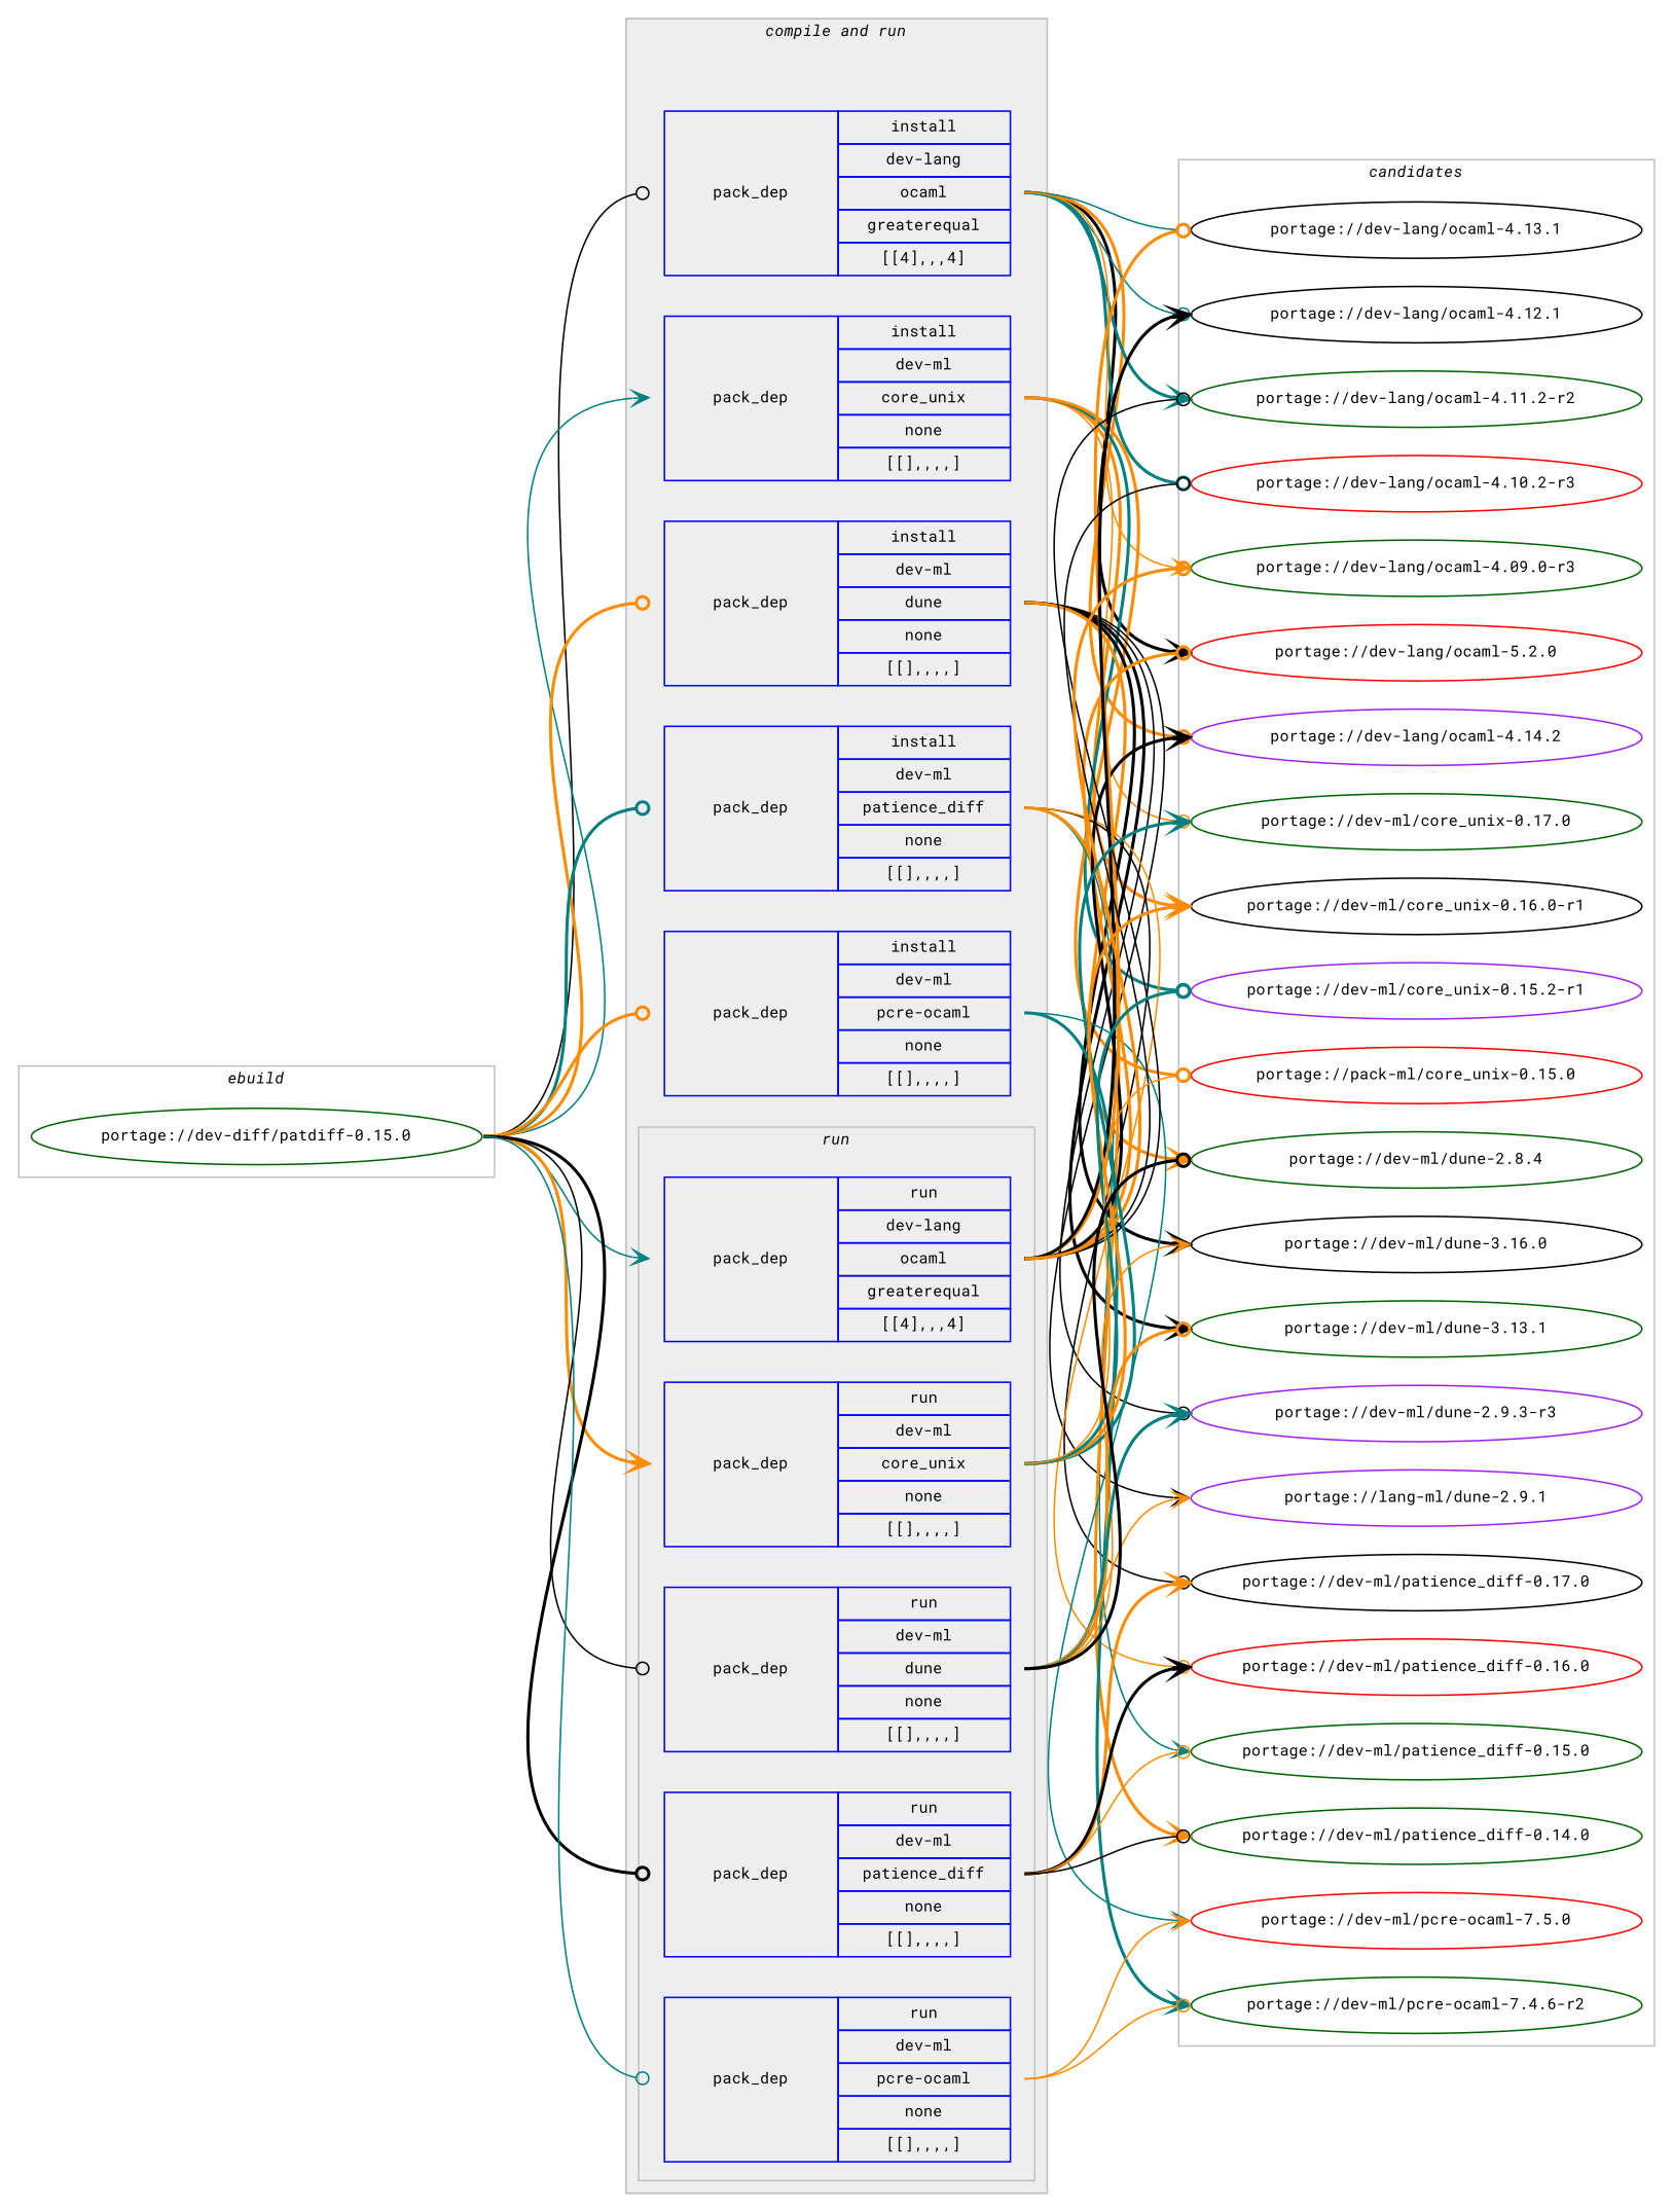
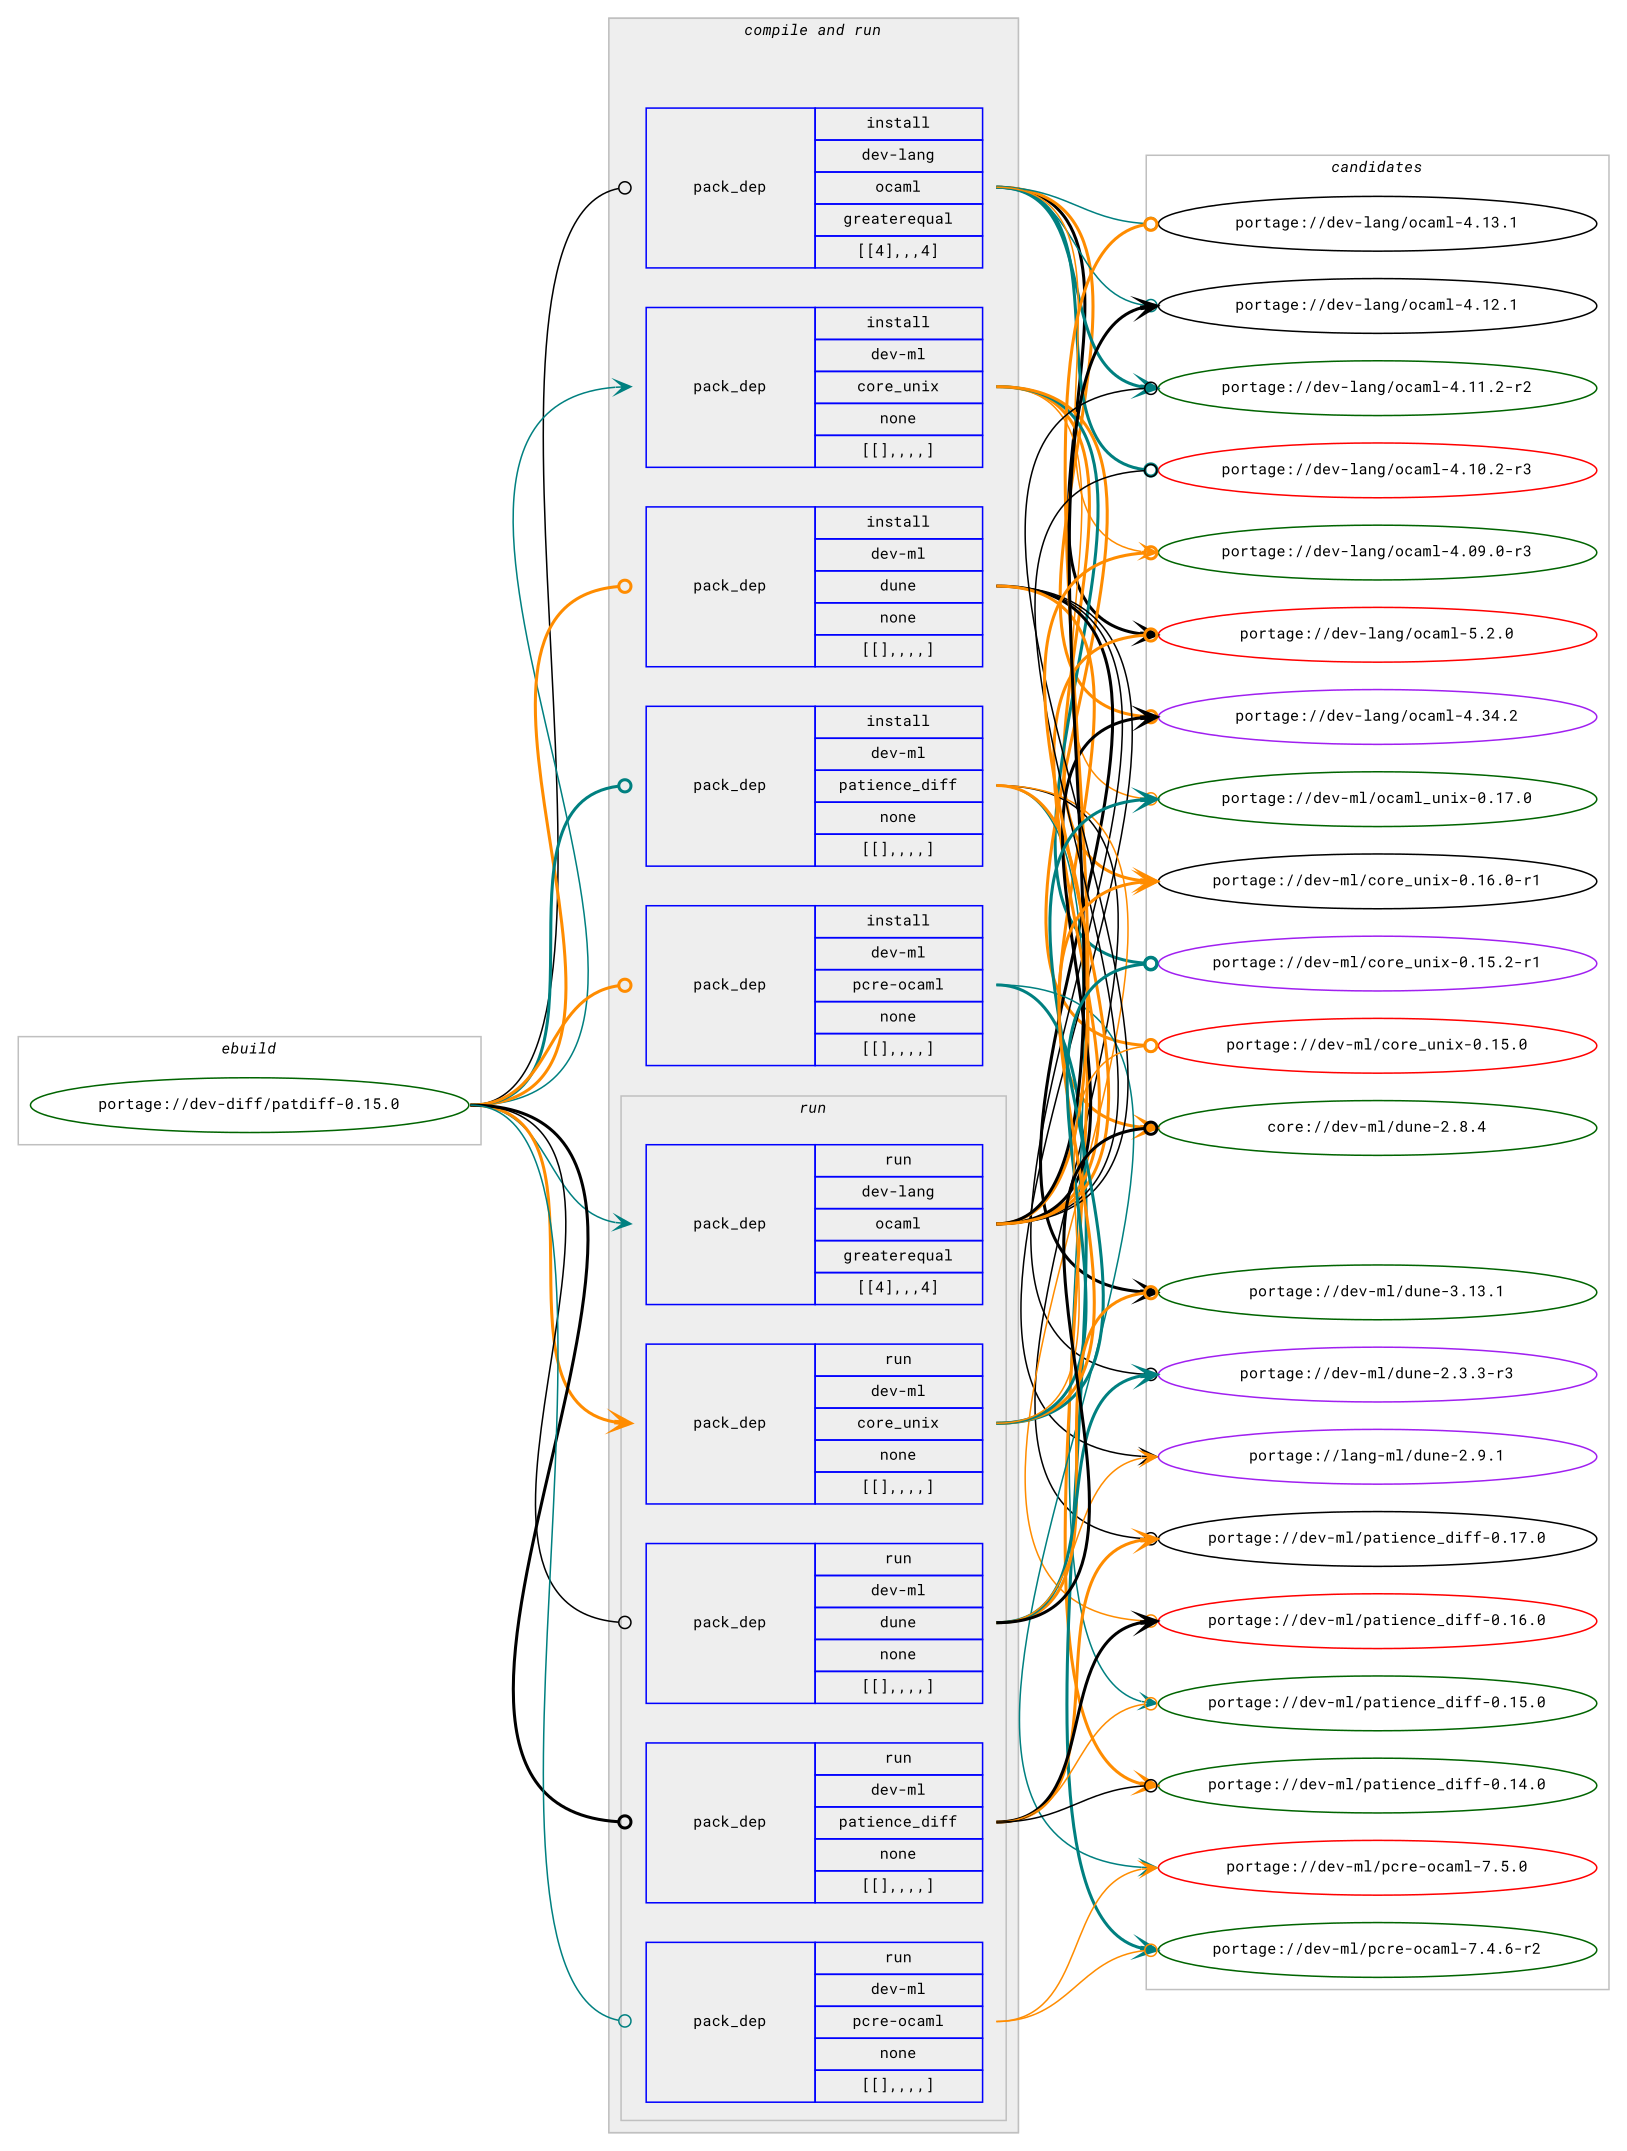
  digraph {
    compound=true
    concentrate=true
    fontname="Roboto Mono"
    fontsize=10
    newrank=true
    rankdir=LR
    ranksep=1.5
    node [color=blue fontname="Roboto Mono" fontsize=10]
    edge [arrowhead=odot color=darkorange fontname="Roboto Mono" headport=w style=bold tailport=e weight=100]
    n1 [color=darkgreen label="portage://dev-diff/patdiff-0.15.0" width=4]
    n2 [label=<<TABLE BORDER="0" CELLBORDER="1" CELLSPACING="0" CELLPADDING="4" WIDTH="220"><TR><TD ROWSPAN="6" CELLPADDING="30">pack_dep</TD></TR><TR><TD WIDTH="110">install</TD></TR><TR><TD>dev-lang</TD></TR><TR><TD>ocaml</TD></TR><TR><TD>greaterequal</TD></TR><TR><TD>[[4],,,4]</TD></TR></TABLE>> shape=none]
    n3 [label=<<TABLE BORDER="0" CELLBORDER="1" CELLSPACING="0" CELLPADDING="4" WIDTH="220"><TR><TD ROWSPAN="6" CELLPADDING="30">pack_dep</TD></TR><TR><TD WIDTH="110">install</TD></TR><TR><TD>dev-ml</TD></TR><TR><TD>core_unix</TD></TR><TR><TD>none</TD></TR><TR><TD>[[],,,,]</TD></TR></TABLE>> shape=none]
    n4 [label=<<TABLE BORDER="0" CELLBORDER="1" CELLSPACING="0" CELLPADDING="4" WIDTH="220"><TR><TD ROWSPAN="6" CELLPADDING="30">pack_dep</TD></TR><TR><TD WIDTH="110">install</TD></TR><TR><TD>dev-ml</TD></TR><TR><TD>dune</TD></TR><TR><TD>none</TD></TR><TR><TD>[[],,,,]</TD></TR></TABLE>> shape=none]
    n5 [label=<<TABLE BORDER="0" CELLBORDER="1" CELLSPACING="0" CELLPADDING="4" WIDTH="220"><TR><TD ROWSPAN="6" CELLPADDING="30">pack_dep</TD></TR><TR><TD WIDTH="110">install</TD></TR><TR><TD>dev-ml</TD></TR><TR><TD>patience_diff</TD></TR><TR><TD>none</TD></TR><TR><TD>[[],,,,]</TD></TR></TABLE>> shape=none]
    n6 [label=<<TABLE BORDER="0" CELLBORDER="1" CELLSPACING="0" CELLPADDING="4" WIDTH="220"><TR><TD ROWSPAN="6" CELLPADDING="30">pack_dep</TD></TR><TR><TD WIDTH="110">install</TD></TR><TR><TD>dev-ml</TD></TR><TR><TD>pcre-ocaml</TD></TR><TR><TD>none</TD></TR><TR><TD>[[],,,,]</TD></TR></TABLE>> shape=none]
    n7 [label=<<TABLE BORDER="0" CELLBORDER="1" CELLSPACING="0" CELLPADDING="4" WIDTH="220"><TR><TD ROWSPAN="6" CELLPADDING="30">pack_dep</TD></TR><TR><TD WIDTH="110">run</TD></TR><TR><TD>dev-lang</TD></TR><TR><TD>ocaml</TD></TR><TR><TD>greaterequal</TD></TR><TR><TD>[[4],,,4]</TD></TR></TABLE>> shape=none]
    n8 [label=<<TABLE BORDER="0" CELLBORDER="1" CELLSPACING="0" CELLPADDING="4" WIDTH="220"><TR><TD ROWSPAN="6" CELLPADDING="30">pack_dep</TD></TR><TR><TD WIDTH="110">run</TD></TR><TR><TD>dev-ml</TD></TR><TR><TD>core_unix</TD></TR><TR><TD>none</TD></TR><TR><TD>[[],,,,]</TD></TR></TABLE>> shape=none]
    n9 [label=<<TABLE BORDER="0" CELLBORDER="1" CELLSPACING="0" CELLPADDING="4" WIDTH="220"><TR><TD ROWSPAN="6" CELLPADDING="30">pack_dep</TD></TR><TR><TD WIDTH="110">run</TD></TR><TR><TD>dev-ml</TD></TR><TR><TD>dune</TD></TR><TR><TD>none</TD></TR><TR><TD>[[],,,,]</TD></TR></TABLE>> shape=none]
    n10 [label=<<TABLE BORDER="0" CELLBORDER="1" CELLSPACING="0" CELLPADDING="4" WIDTH="220"><TR><TD ROWSPAN="6" CELLPADDING="30">pack_dep</TD></TR><TR><TD WIDTH="110">run</TD></TR><TR><TD>dev-ml</TD></TR><TR><TD>patience_diff</TD></TR><TR><TD>none</TD></TR><TR><TD>[[],,,,]</TD></TR></TABLE>> shape=none]
    n11 [label=<<TABLE BORDER="0" CELLBORDER="1" CELLSPACING="0" CELLPADDING="4" WIDTH="220"><TR><TD ROWSPAN="6" CELLPADDING="30">pack_dep</TD></TR><TR><TD WIDTH="110">run</TD></TR><TR><TD>dev-ml</TD></TR><TR><TD>pcre-ocaml</TD></TR><TR><TD>none</TD></TR><TR><TD>[[],,,,]</TD></TR></TABLE>> shape=none]
    n12 [color=red label="portage://dev-lang/ocaml-5.2.0" width=4]
-   n13 [color=purple label="portage://dev-lang/ocaml-4.14.2" width=4]
+   n13 [color=purple label="portage://dev-lang/ocaml-4.34.2" width=4]
    n14 [color=black label="portage://dev-lang/ocaml-4.13.1" width=4]
    n15 [color=black label="portage://dev-lang/ocaml-4.12.1" width=4]
    n16 [color=darkgreen label="portage://dev-lang/ocaml-4.11.2-r2" width=4]
    n17 [color=red label="portage://dev-lang/ocaml-4.10.2-r3" width=4]
    n18 [color=darkgreen label="portage://dev-lang/ocaml-4.09.0-r3" width=4]
-   n19 [color=darkgreen label="portage://dev-ml/core_unix-0.17.0" width=4]
+   n19 [color=darkgreen label="portage://dev-ml/ocaml_unix-0.17.0" width=4]
    n20 [color=black label="portage://dev-ml/core_unix-0.16.0-r1" width=4]
    n21 [color=purple label="portage://dev-ml/core_unix-0.15.2-r1" width=4]
-   n22 [color=red label="portage://pack-ml/core_unix-0.15.0" width=4]
-   n23 [color=black label="portage://dev-ml/dune-3.16.0" width=4]
+   n22 [color=red label="portage://dev-ml/core_unix-0.15.0" width=4]
    n24 [color=darkgreen label="portage://dev-ml/dune-3.13.1" width=4]
-   n25 [color=purple label="portage://dev-ml/dune-2.9.3-r3" width=4]
+   n25 [color=purple label="portage://dev-ml/dune-2.3.3-r3" width=4]
    n26 [color=purple label="portage://lang-ml/dune-2.9.1" width=4]
-   n27 [color=darkgreen label="portage://dev-ml/dune-2.8.4" width=4]
+   n27 [color=darkgreen label="core://dev-ml/dune-2.8.4" width=4]
    n28 [color=black label="portage://dev-ml/patience_diff-0.17.0" width=4]
    n29 [color=red label="portage://dev-ml/patience_diff-0.16.0" width=4]
    n30 [color=darkgreen label="portage://dev-ml/patience_diff-0.15.0" width=4]
    n31 [color=darkgreen label="portage://dev-ml/patience_diff-0.14.0" width=4]
    n32 [color=red label="portage://dev-ml/pcre-ocaml-7.5.0" width=4]
    n33 [color=darkgreen label="portage://dev-ml/pcre-ocaml-7.4.6-r2" width=4]
    subgraph cluster_1 {
      color=gray
      label=<<i>ebuild</i>>
      n1
    }
    subgraph cluster_2 {
      color=gray
      label=<<i>dependencies</i>>
      subgraph cluster_3 {
        color=gray
        fillcolor="#eeeeee"
        label=<<i>compile</i>>
        style=filled
        subgraph sub_4 {
          color=gray
          fillcolor="#eeeeee"
          label=<<i>compile</i>>
          style=filled
          n2
        }
        subgraph sub_5 {
          color=gray
          fillcolor="#eeeeee"
          label=<<i>compile</i>>
          style=filled
          n3
        }
        subgraph sub_6 {
          color=gray
          fillcolor="#eeeeee"
          label=<<i>compile</i>>
          style=filled
          n4
        }
        subgraph sub_7 {
          color=gray
          fillcolor="#eeeeee"
          label=<<i>compile</i>>
          style=filled
          n5
        }
        subgraph sub_8 {
          color=gray
          fillcolor="#eeeeee"
          label=<<i>compile</i>>
          style=filled
          n6
        }
      }
      subgraph cluster_9 {
        color=gray
        fillcolor="#eeeeee"
        label=<<i>compile and run</i>>
        style=filled
      }
      subgraph cluster_10 {
        color=gray
        fillcolor="#eeeeee"
        label=<<i>run</i>>
        style=filled
        subgraph sub_11 {
          color=gray
          fillcolor="#eeeeee"
          label=<<i>run</i>>
          style=filled
          n7
        }
        subgraph sub_12 {
          color=gray
          fillcolor="#eeeeee"
          label=<<i>run</i>>
          style=filled
          n8
        }
        subgraph sub_13 {
          color=gray
          fillcolor="#eeeeee"
          label=<<i>run</i>>
          style=filled
          n9
        }
        subgraph sub_14 {
          color=gray
          fillcolor="#eeeeee"
          label=<<i>run</i>>
          style=filled
          n10
        }
        subgraph sub_15 {
          color=gray
          fillcolor="#eeeeee"
          label=<<i>run</i>>
          style=filled
          n11
        }
      }
    }
    subgraph cluster_16 {
      color=gray
      label=<<i>candidates</i>>
      rank=same
      subgraph sub_17 {
        color=black
        label=<<i>candidates</i>>
        nodesep=1
        rank=same
        n12
        n13
        n14
        n15
        n16
        n17
        n18
      }
      subgraph sub_18 {
        color=black
        label=<<i>candidates</i>>
        nodesep=1
        rank=same
        n19
        n20
        n21
        n22
      }
      subgraph sub_19 {
        color=black
        label=<<i>candidates</i>>
        nodesep=1
        rank=same
-       n23
        n24
        n25
        n26
        n27
      }
      subgraph sub_20 {
        color=black
        label=<<i>candidates</i>>
        nodesep=1
        rank=same
        n28
        n29
        n30
        n31
      }
      subgraph sub_21 {
        color=black
        label=<<i>candidates</i>>
        nodesep=1
        rank=same
        n32
        n33
      }
      subgraph sub_22 {
        color=black
        label=<<i>candidates</i>>
        nodesep=1
        rank=same
        n12
        n13
        n14
        n15
        n16
        n17
        n18
      }
      subgraph sub_23 {
        color=black
        label=<<i>candidates</i>>
        nodesep=1
        rank=same
        n19
        n20
        n21
        n22
      }
      subgraph sub_24 {
        color=black
        label=<<i>candidates</i>>
        nodesep=1
        rank=same
-       n23
        n24
        n25
        n26
        n27
      }
      subgraph sub_25 {
        color=black
        label=<<i>candidates</i>>
        nodesep=1
        rank=same
        n28
        n29
        n30
        n31
      }
      subgraph sub_26 {
        color=black
        label=<<i>candidates</i>>
        nodesep=1
        rank=same
        n32
        n33
      }
    }
    n1 -> n2 [color=black style=solid weight=20]
    n1 -> n3 [arrowhead=vee color=teal style=solid weight=20]
    n1 -> n4 [weight=20]
    n1 -> n5 [color=teal weight=20]
    n1 -> n6 [weight=20]
    n1 -> n7 [arrowhead=vee color=teal style=solid weight=20]
    n1 -> n8 [arrowhead=vee weight=20]
    n1 -> n9 [color=black style=solid weight=20]
    n1 -> n10 [color=black weight=20]
    n1 -> n11 [color=teal style=solid weight=20]
    n2 -> n12 [arrowhead=vee color=black]
    n2 -> n13
    n2 -> n14 [color=teal style=solid]
    n2 -> n15 [color=teal style=solid]
    n2 -> n16 [arrowhead=vee color=teal]
    n2 -> n17 [color=teal]
    n2 -> n18 [arrowhead=vee style=solid]
    n3 -> n19 [style=solid]
    n3 -> n20 [arrowhead=vee]
    n3 -> n21 [color=teal]
    n3 -> n22
-   n4 -> n23 [arrowhead=vee color=black]
    n4 -> n24 [arrowhead=vee color=black]
    n4 -> n25 [color=black style=solid]
    n4 -> n26 [arrowhead=vee color=black style=solid]
    n4 -> n27 [arrowhead=vee]
    n5 -> n28 [color=black style=solid]
    n5 -> n29 [style=solid]
    n5 -> n30 [arrowhead=vee color=teal style=solid]
    n5 -> n31 [arrowhead=vee]
    n6 -> n32 [arrowhead=vee color=teal style=solid]
    n6 -> n33 [arrowhead=vee color=teal]
    n7 -> n12
    n7 -> n13 [arrowhead=vee color=black]
    n7 -> n14
    n7 -> n15 [arrowhead=vee color=black]
    n7 -> n16 [color=black style=solid]
    n7 -> n17 [color=black style=solid]
    n7 -> n18
    n8 -> n19 [arrowhead=vee color=teal]
    n8 -> n20 [arrowhead=vee]
    n8 -> n21 [color=teal]
    n8 -> n22 [style=solid]
-   n9 -> n23 [arrowhead=vee style=solid]
    n9 -> n24
    n9 -> n25 [arrowhead=vee color=teal]
    n9 -> n26 [arrowhead=vee style=solid]
    n9 -> n27 [color=black]
    n10 -> n28 [arrowhead=vee]
    n10 -> n29 [arrowhead=vee color=black]
    n10 -> n30 [style=solid]
    n10 -> n31 [color=black style=solid]
    n11 -> n32 [arrowhead=vee style=solid]
    n11 -> n33 [style=solid]
  }
